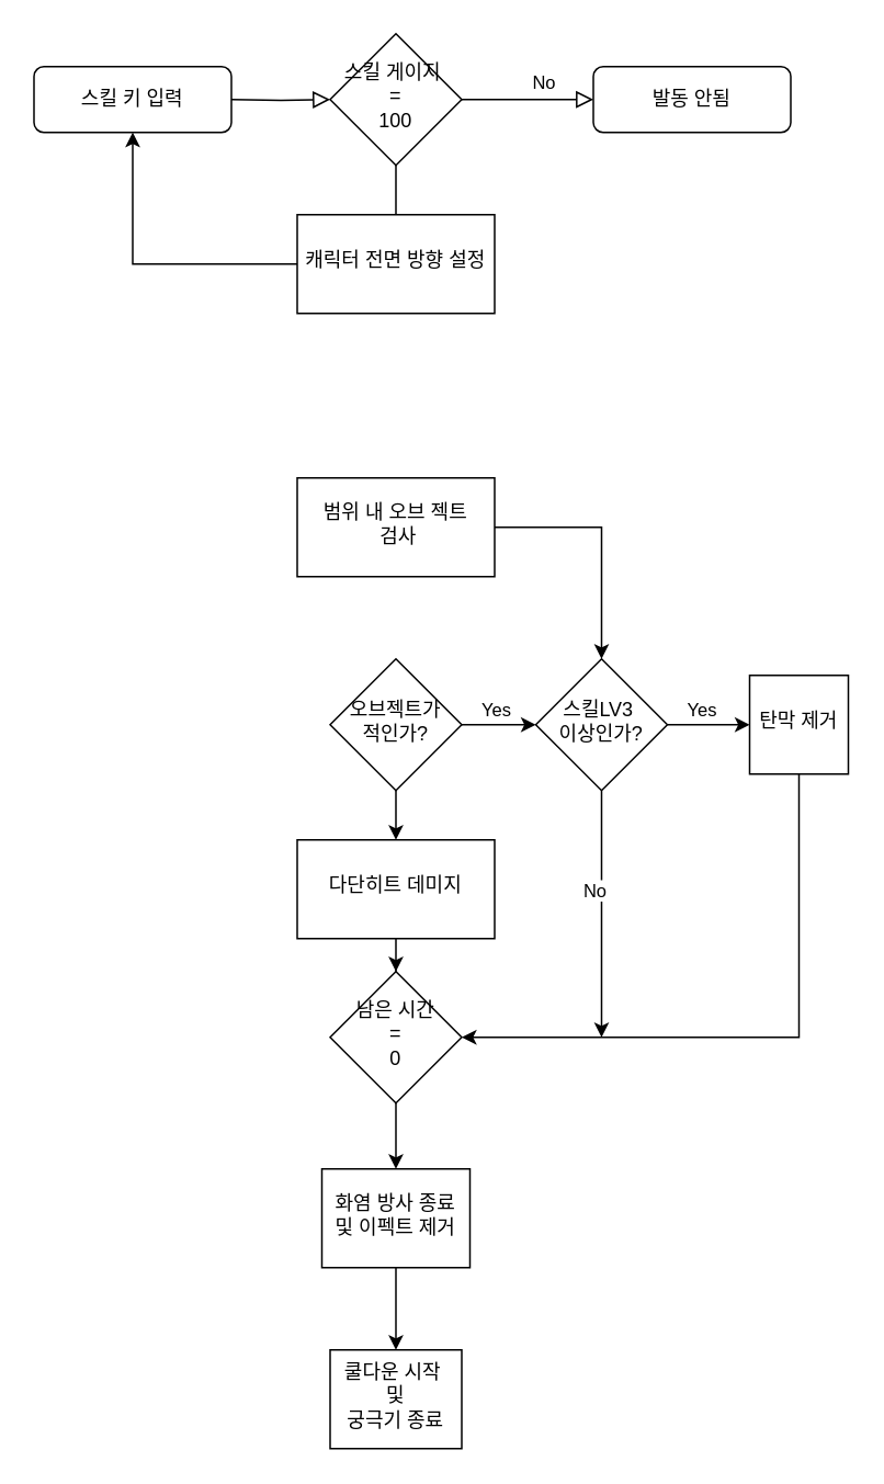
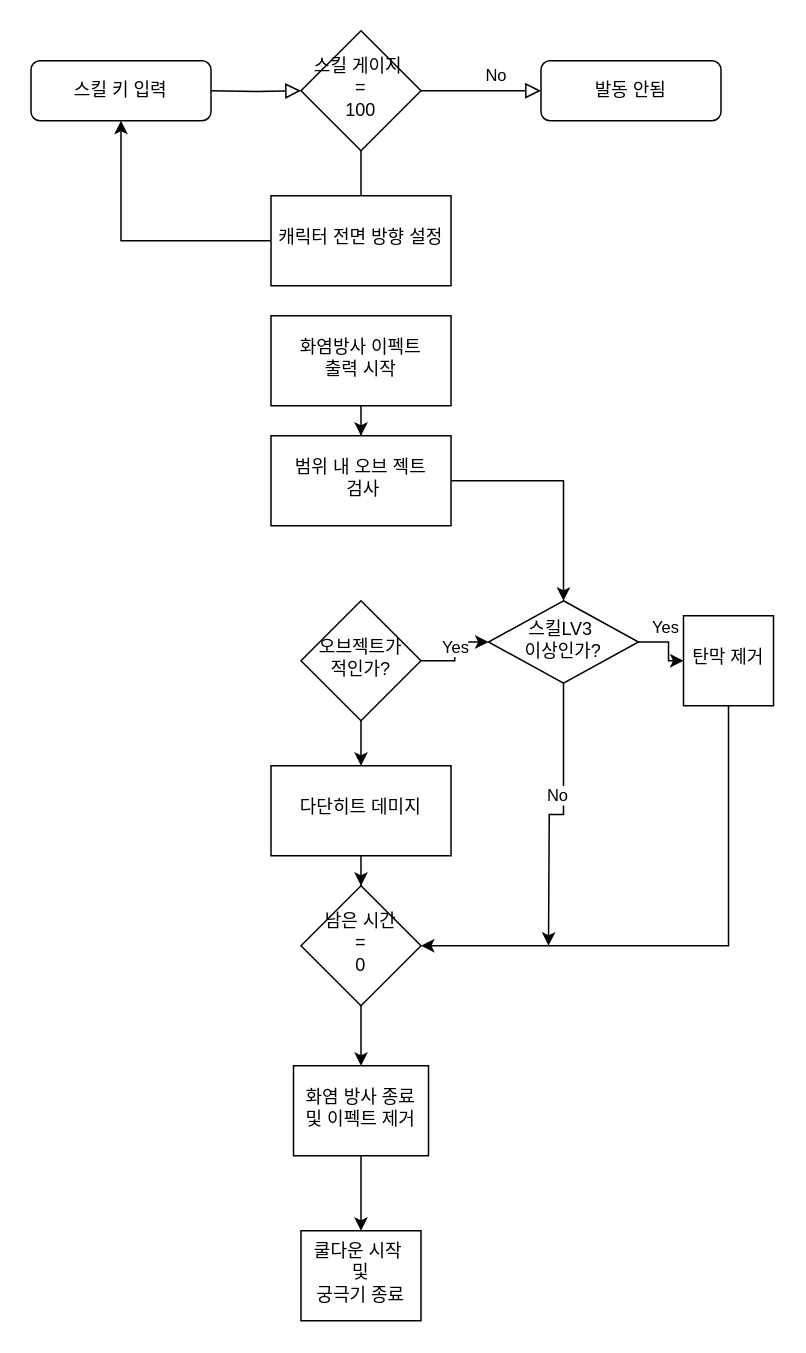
  <mxCell id="0" />
  <mxCell id="1" parent="0" />
  <mxCell id="2" value="" style="rounded=0;html=1;jettySize=auto;orthogonalLoop=1;fontSize=11;endArrow=block;endFill=0;endSize=8;strokeWidth=1;shadow=0;labelBackgroundColor=none;edgeStyle=orthogonalEdgeStyle;" edge="1" parent="1" target="6"><mxGeometry relative="1" as="geometry"><mxPoint x="140" y="60" as="sourcePoint" /></mxGeometry></mxCell>
  <mxCell id="3" value="스킬 키 입력" style="rounded=1;whiteSpace=wrap;html=1;fontSize=12;glass=0;strokeWidth=1;shadow=0;" vertex="1" parent="1"><mxGeometry x="20" y="40" width="120" height="40" as="geometry" /></mxCell>
  <mxCell id="4" value="No" style="edgeStyle=orthogonalEdgeStyle;rounded=0;html=1;jettySize=auto;orthogonalLoop=1;fontSize=11;endArrow=block;endFill=0;endSize=8;strokeWidth=1;shadow=0;labelBackgroundColor=none;" edge="1" parent="1" source="6"><mxGeometry x="0.258" y="10" relative="1" as="geometry"><mxPoint as="offset" /><mxPoint x="360" y="60" as="targetPoint" /></mxGeometry></mxCell>
  <mxCell id="5" value="" style="edgeStyle=orthogonalEdgeStyle;rounded=0;orthogonalLoop=1;jettySize=auto;html=1;endArrow=none;" edge="1" parent="1" source="6" target="16"><mxGeometry relative="1" as="geometry" /></mxCell>
  <mxCell id="6" value="스킬 게이지&amp;nbsp;&lt;div&gt;=&lt;/div&gt;&lt;div&gt;100&lt;/div&gt;" style="rhombus;whiteSpace=wrap;html=1;shadow=0;fontFamily=Helvetica;fontSize=12;align=center;strokeWidth=1;spacing=6;spacingTop=-4;" vertex="1" parent="1"><mxGeometry x="200" y="20" width="80" height="80" as="geometry" /></mxCell>
  <mxCell id="7" value="발동 안됨" style="rounded=1;whiteSpace=wrap;html=1;fontSize=12;glass=0;strokeWidth=1;shadow=0;" vertex="1" parent="1"><mxGeometry x="360" y="40" width="120" height="40" as="geometry" /></mxCell>
  <mxCell id="8" value="" style="edgeStyle=orthogonalEdgeStyle;rounded=0;orthogonalLoop=1;jettySize=auto;html=1;" edge="1" parent="1" source="12" target="14"><mxGeometry relative="1" as="geometry" /></mxCell>
  <mxCell id="9" value="Yes" style="edgeLabel;html=1;align=center;verticalAlign=middle;resizable=0;points=[];" vertex="1" connectable="0" parent="8"><mxGeometry x="-0.196" relative="1" as="geometry"><mxPoint y="-10" as="offset" /></mxGeometry></mxCell>
  <mxCell id="10" value="" style="edgeStyle=orthogonalEdgeStyle;rounded=0;orthogonalLoop=1;jettySize=auto;html=1;" edge="1" parent="1" source="12"><mxGeometry relative="1" as="geometry"><mxPoint x="365" y="630" as="targetPoint" /></mxGeometry></mxCell>
  <mxCell id="11" value="No" style="edgeLabel;html=1;align=center;verticalAlign=middle;resizable=0;points=[];" vertex="1" connectable="0" parent="10"><mxGeometry x="-0.151" y="-1" relative="1" as="geometry"><mxPoint x="-4" y="-4" as="offset" /></mxGeometry></mxCell>
- <mxCell id="12" value="스킬LV3&amp;nbsp;&lt;div&gt;이상인가?&lt;/div&gt;" style="rhombus;whiteSpace=wrap;html=1;shadow=0;fontFamily=Helvetica;fontSize=12;align=center;strokeWidth=1;spacing=6;spacingTop=-4;" vertex="1" parent="1"><mxGeometry x="325" y="400" width="80" height="80" as="geometry" /></mxCell>
+ <mxCell id="12" value="스킬LV3&amp;nbsp;&lt;div&gt;이상인가?&lt;/div&gt;" style="rhombus;whiteSpace=wrap;html=1;shadow=0;fontFamily=Helvetica;fontSize=12;align=center;strokeWidth=1;spacing=6;spacingTop=-4;" vertex="1" parent="1"><mxGeometry x="325" y="400" width="100" height="55" as="geometry" /></mxCell>
  <mxCell id="13" value="" style="edgeStyle=orthogonalEdgeStyle;rounded=0;orthogonalLoop=1;jettySize=auto;html=1;" edge="1" parent="1" source="14" target="29"><mxGeometry relative="1" as="geometry"><mxPoint x="300" y="630" as="targetPoint" /><Array as="points"><mxPoint x="485" y="630" /></Array></mxGeometry></mxCell>
  <mxCell id="14" value="탄막 제거" style="whiteSpace=wrap;html=1;shadow=0;strokeWidth=1;spacing=6;spacingTop=-4;" vertex="1" parent="1"><mxGeometry x="455" y="410" width="60" height="60" as="geometry" /></mxCell>
  <mxCell id="15" value="" style="edgeStyle=orthogonalEdgeStyle;rounded=0;orthogonalLoop=1;jettySize=auto;html=1;" edge="1" parent="1" source="16" target="3"><mxGeometry relative="1" as="geometry" /></mxCell>
  <mxCell id="16" value="캐릭터 전면 방향 설정" style="whiteSpace=wrap;html=1;shadow=0;strokeWidth=1;spacing=6;spacingTop=-4;" vertex="1" parent="1"><mxGeometry x="180" y="130" width="120" height="60" as="geometry" /></mxCell>
+ <mxCell id="17" value="" style="edgeStyle=orthogonalEdgeStyle;rounded=0;orthogonalLoop=1;jettySize=auto;html=1;" edge="1" parent="1" source="18" target="20"><mxGeometry relative="1" as="geometry" /></mxCell>
+ <mxCell id="18" value="화염방사 이펙트&lt;div&gt;출력 시작&lt;/div&gt;" style="whiteSpace=wrap;html=1;shadow=0;strokeWidth=1;spacing=6;spacingTop=-4;" vertex="1" parent="1"><mxGeometry x="180" y="210" width="120" height="60" as="geometry" /></mxCell>
  <mxCell id="19" value="" style="edgeStyle=orthogonalEdgeStyle;rounded=0;orthogonalLoop=1;jettySize=auto;html=1;" edge="1" parent="1" source="20" target="12"><mxGeometry relative="1" as="geometry" /></mxCell>
  <mxCell id="20" value="범위 내 오브 젝트&lt;div&gt;&amp;nbsp;검사&lt;/div&gt;" style="whiteSpace=wrap;html=1;shadow=0;strokeWidth=1;spacing=6;spacingTop=-4;" vertex="1" parent="1"><mxGeometry x="180" y="290" width="120" height="60" as="geometry" /></mxCell>
  <mxCell id="21" value="" style="edgeStyle=orthogonalEdgeStyle;rounded=0;orthogonalLoop=1;jettySize=auto;html=1;" edge="1" parent="1" source="24" target="12"><mxGeometry relative="1" as="geometry" /></mxCell>
  <mxCell id="22" value="Yes" style="edgeLabel;html=1;align=center;verticalAlign=middle;resizable=0;points=[];" vertex="1" connectable="0" parent="21"><mxGeometry x="-0.659" relative="1" as="geometry"><mxPoint x="12" y="-10" as="offset" /></mxGeometry></mxCell>
  <mxCell id="23" value="" style="edgeStyle=orthogonalEdgeStyle;rounded=0;orthogonalLoop=1;jettySize=auto;html=1;" edge="1" parent="1" source="24" target="26"><mxGeometry relative="1" as="geometry" /></mxCell>
  <mxCell id="24" value="오브젝트가&lt;div&gt;적인가?&lt;/div&gt;" style="rhombus;whiteSpace=wrap;html=1;shadow=0;strokeWidth=1;spacing=6;spacingTop=-4;" vertex="1" parent="1"><mxGeometry x="200" y="400" width="80" height="80" as="geometry" /></mxCell>
  <mxCell id="25" value="" style="edgeStyle=orthogonalEdgeStyle;rounded=0;orthogonalLoop=1;jettySize=auto;html=1;" edge="1" parent="1" source="26" target="29"><mxGeometry relative="1" as="geometry" /></mxCell>
  <mxCell id="26" value="다단히트 데미지" style="whiteSpace=wrap;html=1;shadow=0;strokeWidth=1;spacing=6;spacingTop=-4;" vertex="1" parent="1"><mxGeometry x="180" y="510" width="120" height="60" as="geometry" /></mxCell>
  <mxCell id="27" value="쿨다운 시작&amp;nbsp;&lt;div&gt;및&lt;/div&gt;&lt;div&gt;궁극기 종료&lt;/div&gt;" style="whiteSpace=wrap;html=1;shadow=0;strokeWidth=1;spacing=6;spacingTop=-4;" vertex="1" parent="1"><mxGeometry x="200" y="820" width="80" height="60" as="geometry" /></mxCell>
  <mxCell id="28" value="" style="edgeStyle=orthogonalEdgeStyle;rounded=0;orthogonalLoop=1;jettySize=auto;html=1;" edge="1" parent="1" source="29" target="31"><mxGeometry relative="1" as="geometry" /></mxCell>
  <mxCell id="29" value="남은 시간&lt;div&gt;=&lt;/div&gt;&lt;div&gt;0&lt;/div&gt;" style="rhombus;whiteSpace=wrap;html=1;shadow=0;strokeWidth=1;spacing=6;spacingTop=-4;" vertex="1" parent="1"><mxGeometry x="200" y="590" width="80" height="80" as="geometry" /></mxCell>
  <mxCell id="30" value="" style="edgeStyle=orthogonalEdgeStyle;rounded=0;orthogonalLoop=1;jettySize=auto;html=1;" edge="1" parent="1" source="31" target="27"><mxGeometry relative="1" as="geometry" /></mxCell>
  <mxCell id="31" value="화염 방사 종료 및 이펙트 제거" style="whiteSpace=wrap;html=1;shadow=0;strokeWidth=1;spacing=6;spacingTop=-4;" vertex="1" parent="1"><mxGeometry x="195" y="710" width="90" height="60" as="geometry" /></mxCell>
